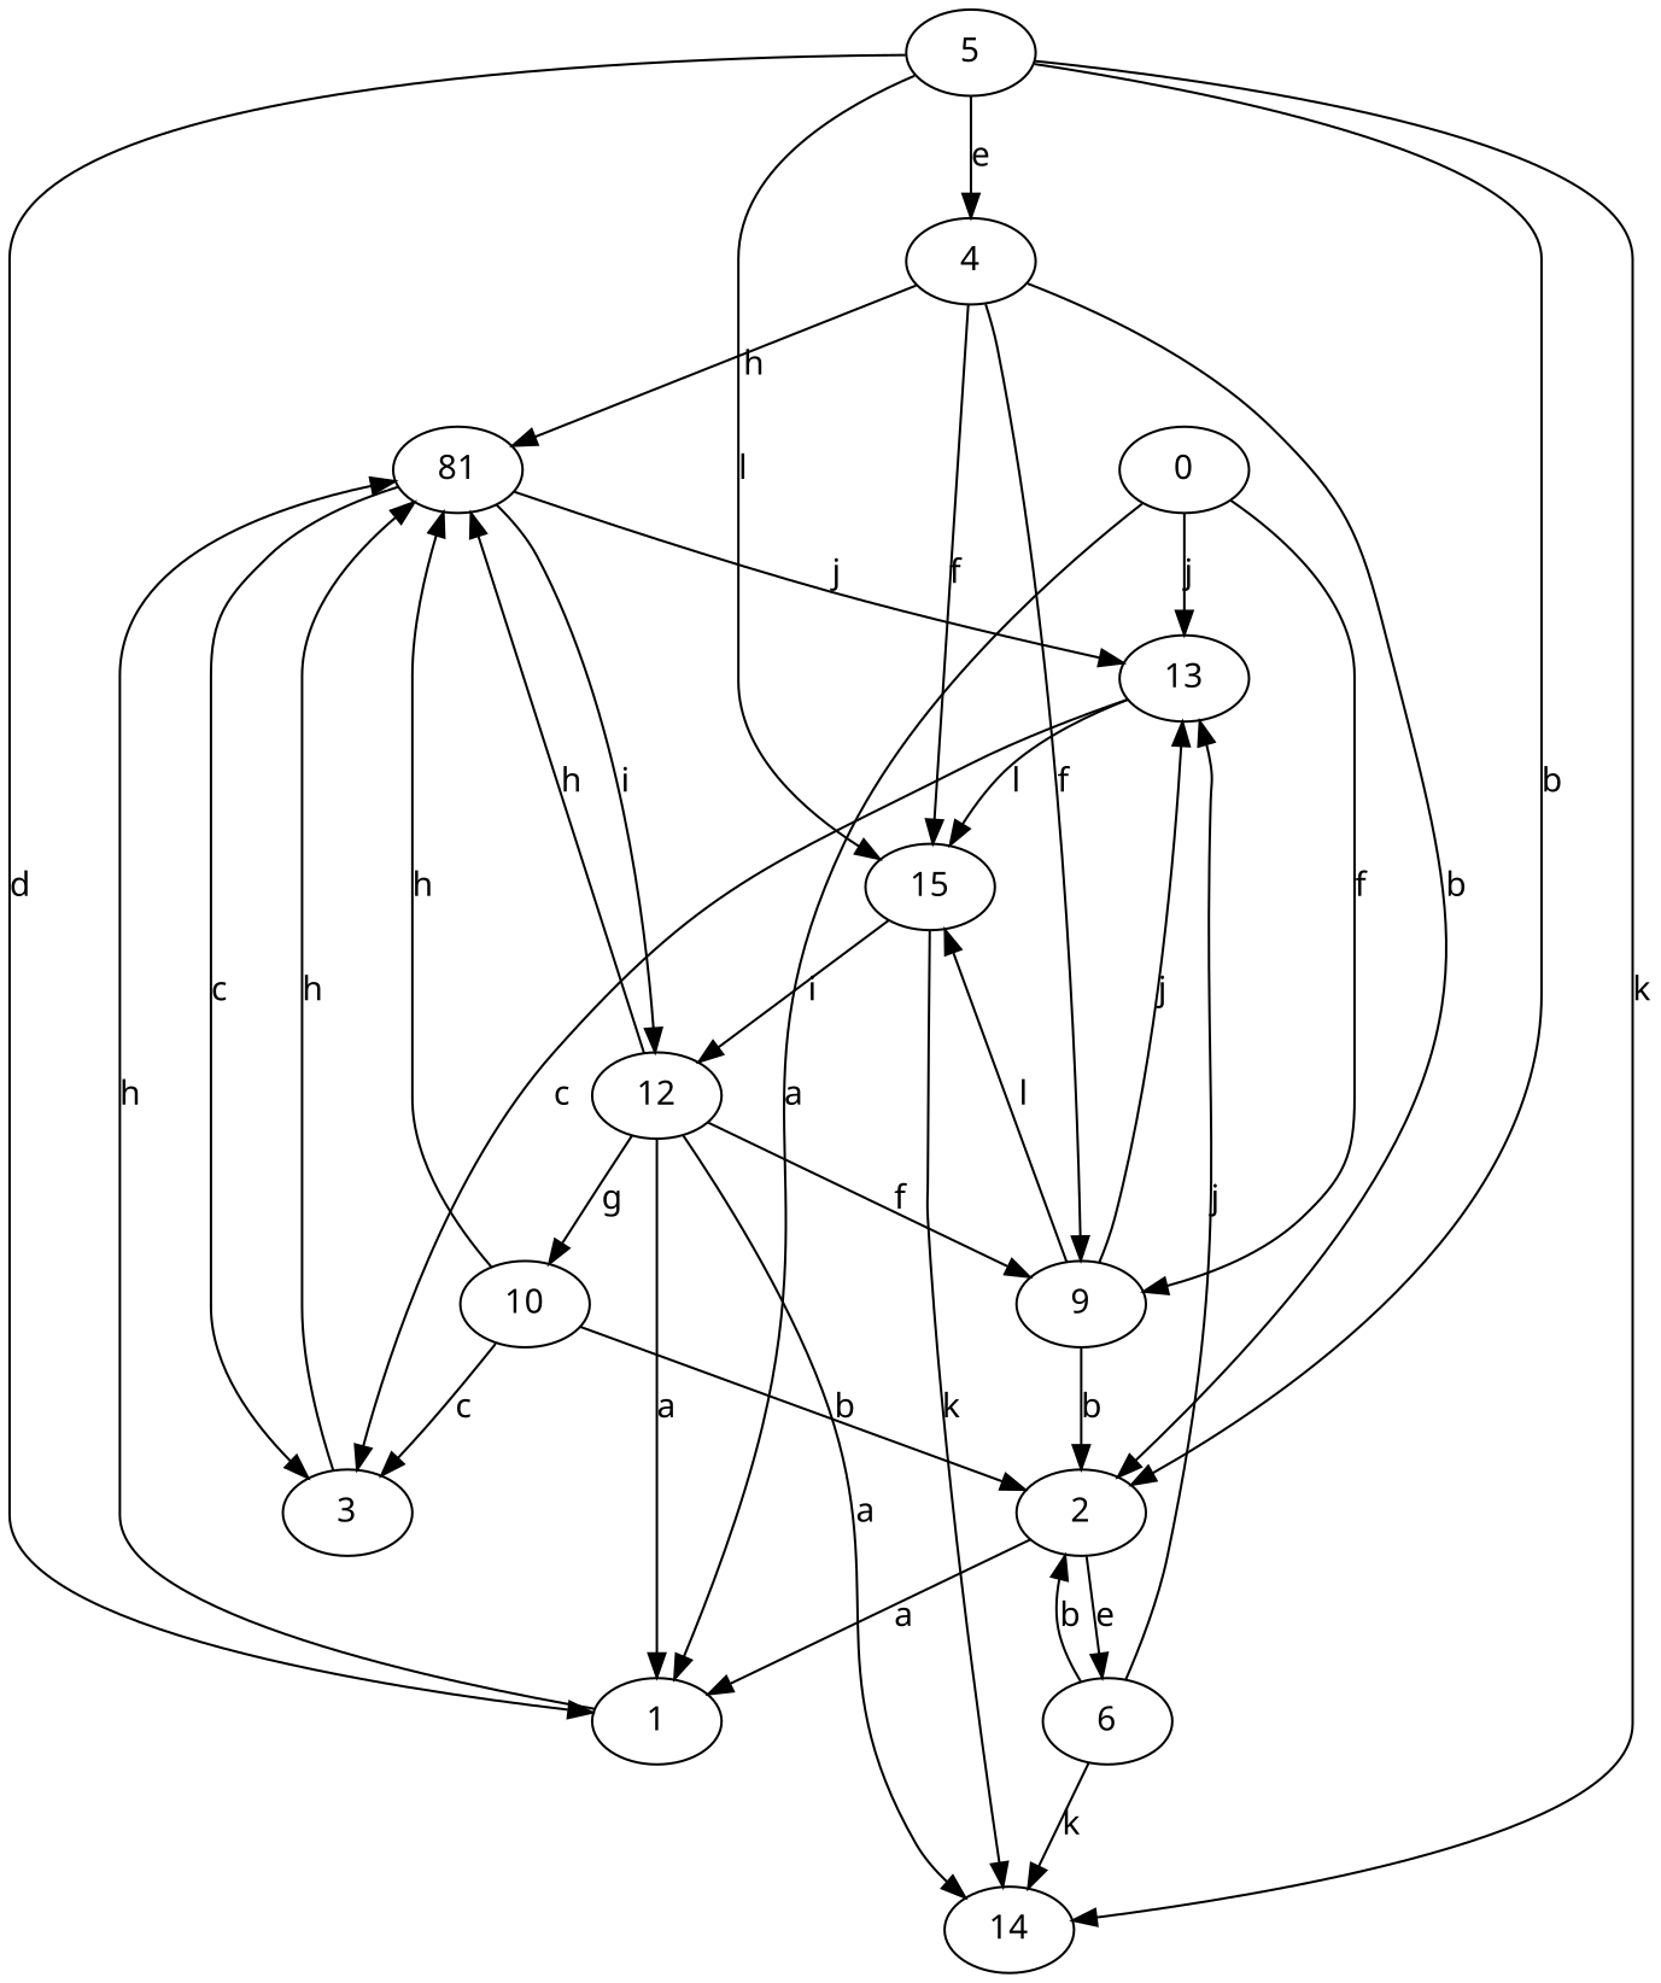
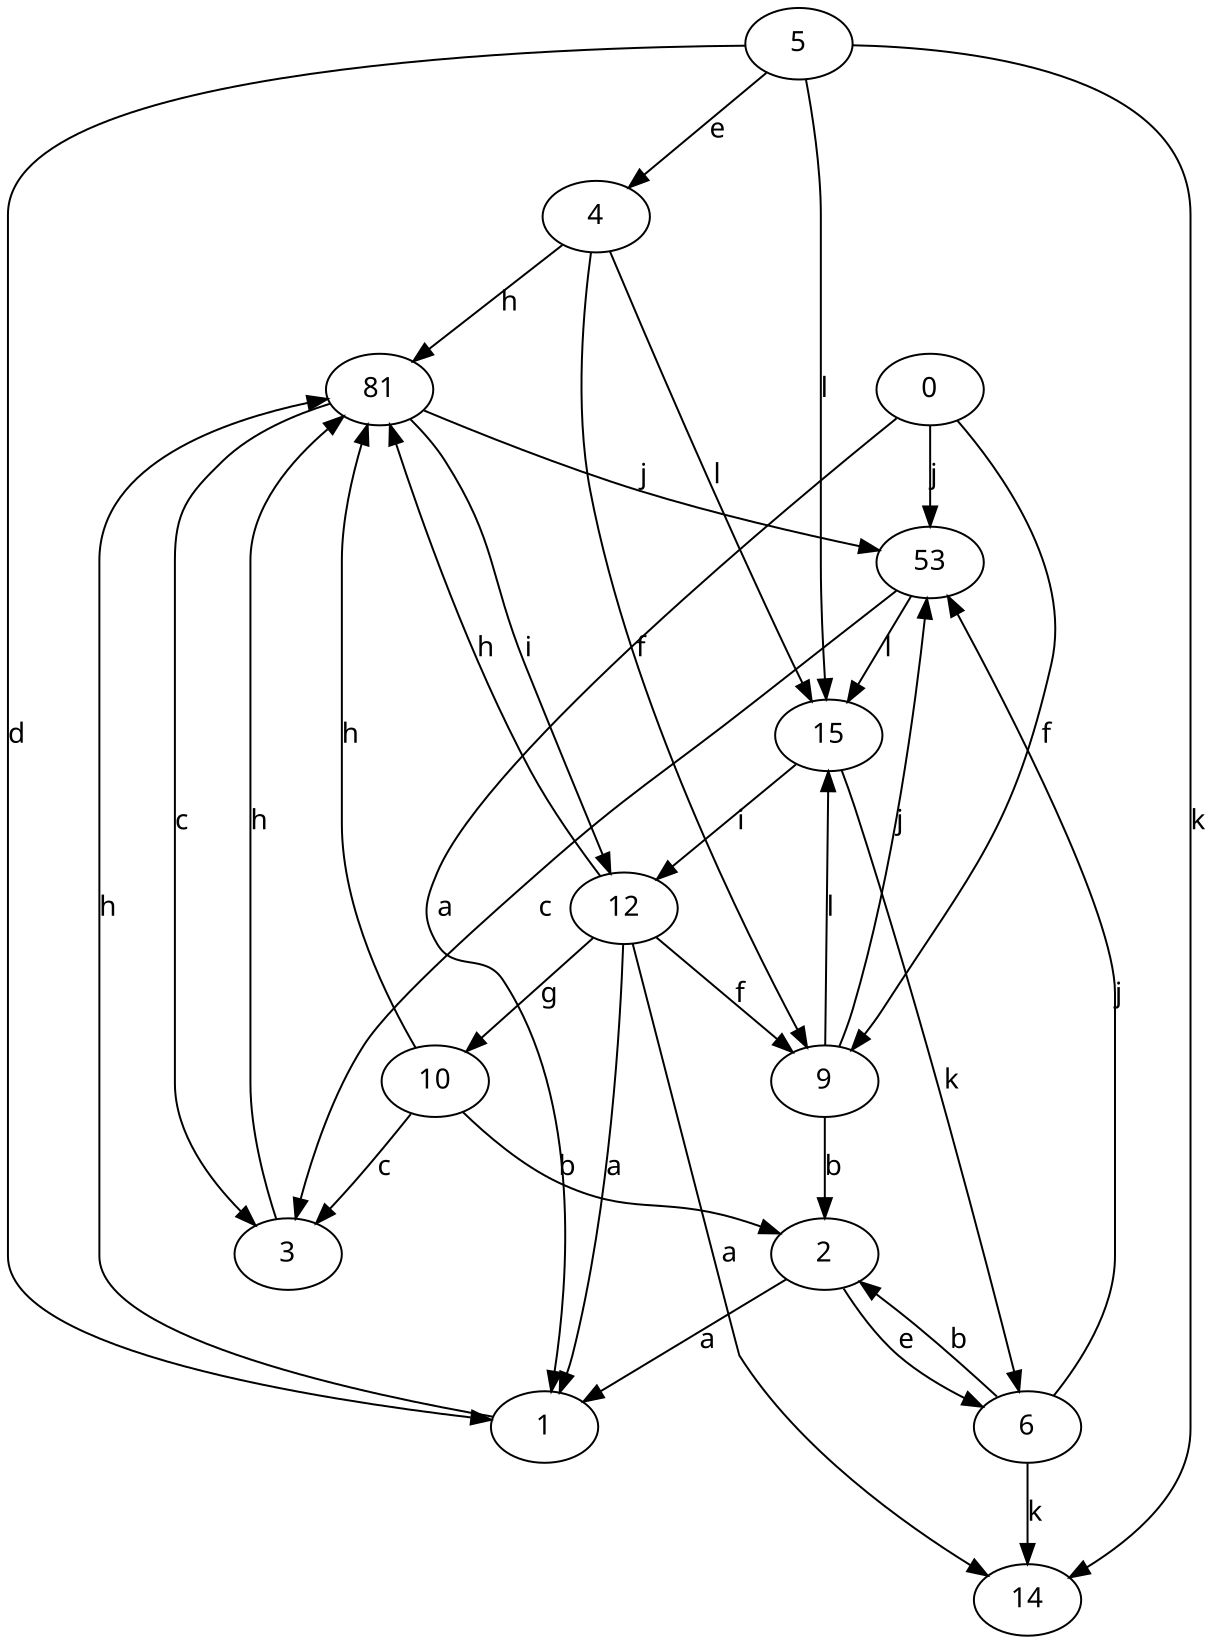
  strict digraph {
    fontname="Noto Sans"
    node [fontname="Noto Sans"]
    edge [fontname="Noto Sans"]
    n1 [label=81]
    1
    5
    2
    n5 [label=4]
    14
    15
    3
-   13
+   13 [label=53]
    12
    6
    9
    0
    10
    n1 -> 3 [label=c]
    n1 -> 13 [label=j]
    n1 -> 12 [label=i]
    1 -> n1 [label=h]
    5 -> 1 [label=d]
-   5 -> 2 [label=b]
    5 -> n5 [label=e]
    5 -> 14 [label=k]
    5 -> 15 [label=l]
    2 -> 1 [label=a]
    2 -> 6 [label=e]
    n5 -> n1 [label=h]
-   n5 -> 2 [label=b]
-   n5 -> 15 [label=f]
+   n5 -> 15 [label=l]
    n5 -> 9 [label=f]
-   15 -> 14 [label=k]
+   15 -> 6 [label=k]
    15 -> 12 [label=i]
    3 -> n1 [label=h]
    13 -> 15 [label=l]
    13 -> 3 [label=c]
    12 -> n1 [label=h]
    12 -> 1 [label=a]
    12 -> 14 [label=a]
    12 -> 9 [label=f]
    12 -> 10 [label=g]
    6 -> 2 [label=b]
    6 -> 14 [label=k]
    6 -> 13 [label=j]
    9 -> 2 [label=b]
    9 -> 15 [label=l]
    9 -> 13 [label=j]
    0 -> 1 [label=a]
    0 -> 13 [label=j]
    0 -> 9 [label=f]
    10 -> n1 [label=h]
    10 -> 2 [label=b]
    10 -> 3 [label=c]
  }
